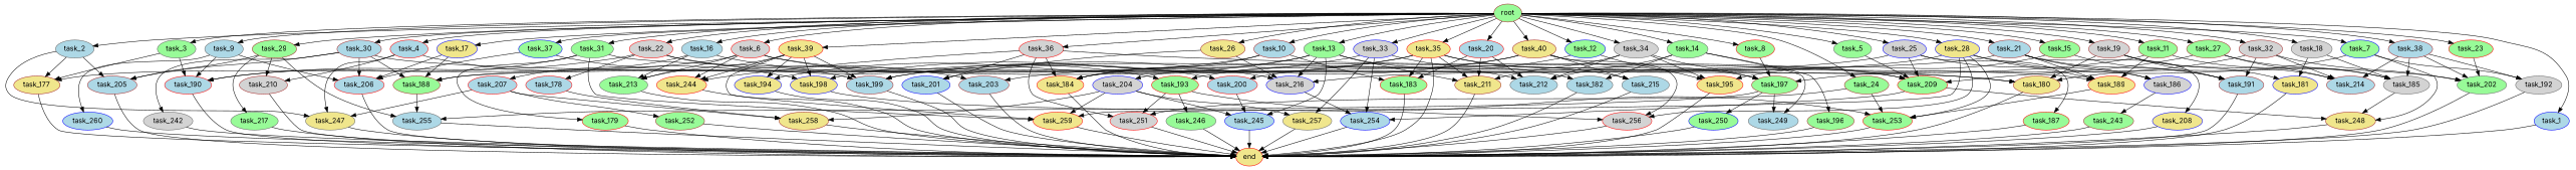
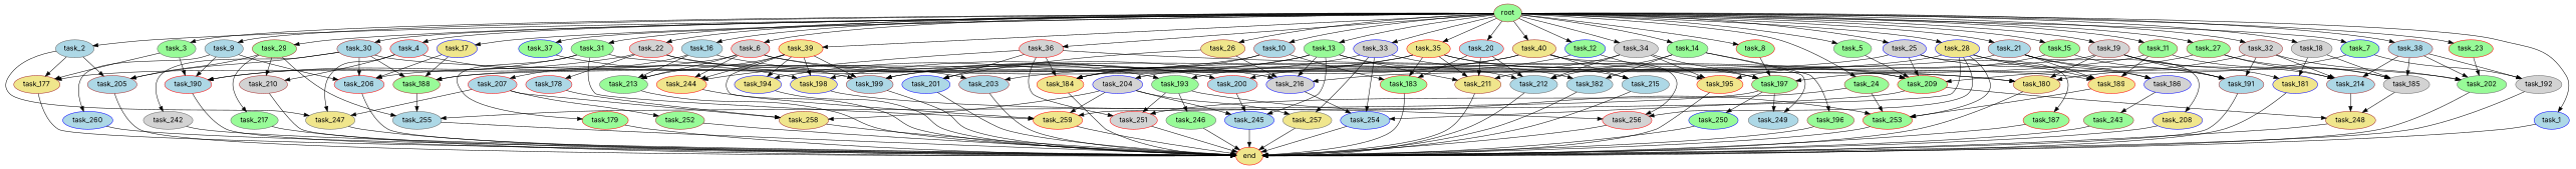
  digraph {
    fontname=Inter
    node [color=brown fillcolor=palegreen fontname=Inter style=filled]
    edge [fontname=Inter]
    task_1 [color=blue fillcolor=lightblue]
    root
    task_2 [color=gray40 fillcolor=lightblue]
    task_3 [color=gray40]
    task_4 [color=red fillcolor=lightblue]
    task_5 [color=gray40]
    task_6 [color=red fillcolor=lightgrey]
    task_7 [color=blue]
    task_8 [color=red]
    task_9 [color=gray40 fillcolor=lightblue]
    task_10 [fillcolor=lightblue]
    task_11
    task_12 [color=blue]
    task_13 [color=gray40]
    task_14 [color=gray40]
    task_15
    task_16 [color=gray40 fillcolor=lightblue]
    task_17 [color=blue fillcolor=khaki]
    task_18 [color=gray40 fillcolor=lightgrey]
    task_19 [fillcolor=lightgrey]
    task_20 [color=red fillcolor=lightblue]
    task_21 [fillcolor=lightblue]
    task_22 [color=red fillcolor=lightgrey]
    task_23 [color=red]
    task_24
    task_25 [color=blue fillcolor=lightgrey]
    task_26 [fillcolor=khaki]
    task_27
    task_28 [color=blue fillcolor=khaki]
    task_29
    task_30 [fillcolor=lightblue]
    task_31 [color=gray40]
    task_32 [fillcolor=lightgrey]
    task_33 [color=blue fillcolor=lightgrey]
    task_34 [color=gray40 fillcolor=lightgrey]
    task_35 [color=red fillcolor=khaki]
    task_36 [color=red fillcolor=lightgrey]
    task_37 [color=blue]
    task_38 [fillcolor=lightblue]
    task_39 [color=red fillcolor=khaki]
    task_40 [fillcolor=khaki]
    end [color=red fillcolor=khaki]
    task_177 [fillcolor=khaki]
    task_205 [fillcolor=lightblue]
    task_247 [color=gray40 fillcolor=khaki]
    task_190 [color=red fillcolor=lightblue]
    task_198 [color=blue fillcolor=khaki]
    task_210 [fillcolor=lightgrey]
    task_209 [color=red]
    task_200 [color=red fillcolor=lightblue]
    task_213 [color=gray40]
    task_244 [color=red fillcolor=khaki]
    task_180 [fillcolor=khaki]
    task_192 [color=gray40 fillcolor=lightgrey]
    task_197
    task_206 [color=red fillcolor=lightblue]
    task_260 [color=blue fillcolor=lightblue]
    task_183 [color=red]
    task_184 [color=red fillcolor=khaki]
    task_188
    task_185 [color=gray40 fillcolor=lightgrey]
    task_189 [color=red fillcolor=khaki]
    task_195 [color=red fillcolor=khaki]
    task_194 [color=blue fillcolor=khaki]
    task_211 [fillcolor=khaki]
    task_212 [color=gray40 fillcolor=lightblue]
    task_216 [color=blue fillcolor=lightgrey]
    task_245 [color=blue fillcolor=lightblue]
    task_182 [color=gray40 fillcolor=lightblue]
    task_196
    task_249 [color=gray40 fillcolor=lightblue]
    task_191 [fillcolor=lightblue]
-   task_193 [color=red]
+   task_193 [color=gray40]
    task_207 [color=red fillcolor=lightblue]
    task_181 [color=blue fillcolor=khaki]
    task_214 [fillcolor=lightblue]
    task_186 [color=blue fillcolor=lightgrey]
    task_208 [color=blue fillcolor=khaki]
    task_178 [color=red fillcolor=lightblue]
    task_199 [fillcolor=lightblue]
    task_202 [color=gray40]
    task_251 [color=red fillcolor=lightgrey]
    task_253 [color=red]
    task_187 [color=red]
    task_201 [color=blue fillcolor=lightblue]
    task_256 [color=red fillcolor=lightgrey]
    task_259 [color=red fillcolor=khaki]
    task_217 [color=gray40]
    task_255 [color=gray40 fillcolor=lightblue]
    task_242 [color=gray40 fillcolor=lightgrey]
    task_179 [color=red]
    task_254 [color=blue fillcolor=lightblue]
    task_257 [color=gray40 fillcolor=khaki]
    task_204 [color=blue fillcolor=lightgrey]
    task_215 [color=gray40 fillcolor=lightblue]
    task_203 [fillcolor=lightblue]
    task_248 [fillcolor=khaki]
    task_250 [color=blue]
    task_246 [color=gray40]
    task_258 [fillcolor=khaki]
    task_252
    task_243
    task_1 -> end
    root -> task_1
    root -> task_2
    root -> task_3
    root -> task_4
    root -> task_5
    root -> task_6
    root -> task_7
    root -> task_8
    root -> task_9
    root -> task_10
    root -> task_11
    root -> task_12
    root -> task_13
    root -> task_14
    root -> task_15
    root -> task_16
    root -> task_17
    root -> task_18
    root -> task_19
    root -> task_20
    root -> task_21
    root -> task_22
    root -> task_23
    root -> task_24
    root -> task_25
    root -> task_26
    root -> task_27
    root -> task_28
    root -> task_29
    root -> task_30
    root -> task_31
    root -> task_32
    root -> task_33
    root -> task_34
    root -> task_35
    root -> task_36
    root -> task_37
    root -> task_38
    root -> task_39
    root -> task_40
    task_2 -> task_177
    task_2 -> task_205
    task_2 -> task_247
    task_3 -> task_177
    task_3 -> task_190
    task_4 -> task_247
    task_4 -> task_198
    task_4 -> task_210
    task_5 -> task_209
    task_6 -> task_177
    task_6 -> task_209
    task_6 -> task_200
    task_6 -> task_213
    task_6 -> task_244
    task_7 -> task_180
    task_7 -> task_192
    task_8 -> task_197
    task_9 -> task_190
    task_9 -> task_206
    task_9 -> task_260
    task_10 -> task_183
    task_10 -> task_184
    task_10 -> task_188
    task_11 -> task_184
    task_11 -> task_185
    task_11 -> task_189
    task_12 -> task_200
    task_12 -> task_195
    task_13 -> task_184
    task_13 -> task_194
    task_13 -> task_211
    task_13 -> task_212
    task_13 -> task_216
    task_13 -> task_245
    task_14 -> task_212
    task_14 -> task_182
    task_14 -> task_196
    task_14 -> task_249
    task_15 -> task_195
    task_15 -> task_191
    task_16 -> task_213
    task_16 -> task_193
    task_16 -> task_207
    task_17 -> task_206
    task_17 -> task_188
    task_18 -> task_185
    task_18 -> task_181
    task_19 -> task_180
-   task_37 -> task_206
+   task_19 -> task_206
    task_19 -> task_191
    task_19 -> task_181
    task_19 -> task_214
    task_20 -> task_183
    task_20 -> task_211
    task_20 -> task_212
    task_21 -> task_188
    task_21 -> task_189
    task_21 -> task_191
    task_21 -> task_186
    task_21 -> task_208
    task_22 -> task_190
    task_22 -> task_216
    task_22 -> task_178
    task_22 -> task_199
    task_23 -> task_202
    task_24 -> task_251
    task_24 -> task_253
    task_25 -> task_209
    task_25 -> task_186
    task_25 -> task_199
    task_25 -> task_187
    task_26 -> task_216
    task_26 -> task_201
    task_27 -> task_197
    task_27 -> task_185
    task_27 -> task_214
    task_28 -> task_189
    task_28 -> task_216
    task_28 -> task_202
    task_28 -> task_253
    task_28 -> task_256
    task_28 -> task_259
    task_29 -> task_205
    task_29 -> task_210
    task_29 -> task_217
    task_29 -> task_255
    task_30 -> task_205
    task_30 -> task_206
    task_30 -> task_188
    task_30 -> task_189
    task_30 -> task_242
    task_31 -> task_190
    task_31 -> task_180
    task_31 -> task_259
    task_31 -> task_179
    task_32 -> task_209
    task_32 -> task_191
    task_32 -> task_214
    task_32 -> task_202
    task_33 -> task_182
    task_33 -> task_199
    task_33 -> task_254
    task_33 -> task_257
    task_34 -> task_197
    task_34 -> task_195
    task_34 -> task_211
    task_34 -> task_212
    task_35 -> task_198
    task_35 -> task_197
    task_35 -> task_183
    task_35 -> task_211
    task_35 -> task_204
    task_35 -> task_215
    task_36 -> task_244
    task_36 -> task_180
    task_36 -> task_184
    task_36 -> task_251
    task_36 -> task_201
    task_37 -> task_203
    task_38 -> task_192
    task_38 -> task_185
    task_38 -> task_214
    task_38 -> task_202
    task_39 -> task_198
    task_39 -> task_213
    task_39 -> task_244
    task_39 -> task_194
    task_39 -> task_199
    task_39 -> task_259
    task_40 -> task_209
    task_40 -> task_193
    task_40 -> task_256
    task_40 -> task_215
    task_40 -> task_203
    task_177 -> end
    task_205 -> end
    task_247 -> end
    task_190 -> end
    task_198 -> task_256
    task_210 -> end
    task_209 -> task_254
    task_209 -> task_248
    task_200 -> task_245
    task_213 -> end
    task_244 -> end
    task_180 -> end
    task_192 -> end
    task_197 -> task_249
    task_197 -> task_255
    task_197 -> task_250
    task_206 -> end
    task_260 -> end
    task_183 -> end
    task_184 -> end
    task_188 -> task_255
    task_185 -> task_248
    task_189 -> task_253
    task_195 -> end
    task_194 -> end
    task_211 -> end
-   task_35 -> end
+   task_212 -> end
    task_216 -> task_254
    task_245 -> end
    task_182 -> end
    task_196 -> end
    task_191 -> end
    task_193 -> task_251
    task_193 -> task_253
    task_193 -> task_246
    task_207 -> task_247
    task_207 -> task_258
    task_207 -> task_252
    task_181 -> end
-   task_7 -> task_248
+   task_214 -> task_248
    task_186 -> task_243
    task_208 -> end
    task_178 -> task_258
    task_199 -> end
    task_202 -> end
    task_251 -> end
    task_253 -> end
    task_187 -> end
    task_201 -> end
    task_256 -> end
    task_259 -> end
    task_217 -> end
    task_255 -> end
    task_242 -> end
    task_179 -> end
    task_254 -> end
    task_257 -> end
    task_204 -> task_245
    task_204 -> task_259
    task_204 -> task_257
    task_204 -> task_258
    task_215 -> end
    task_203 -> end
    task_248 -> end
    task_250 -> end
    task_246 -> end
    task_258 -> end
    task_252 -> end
    task_243 -> end
  }
